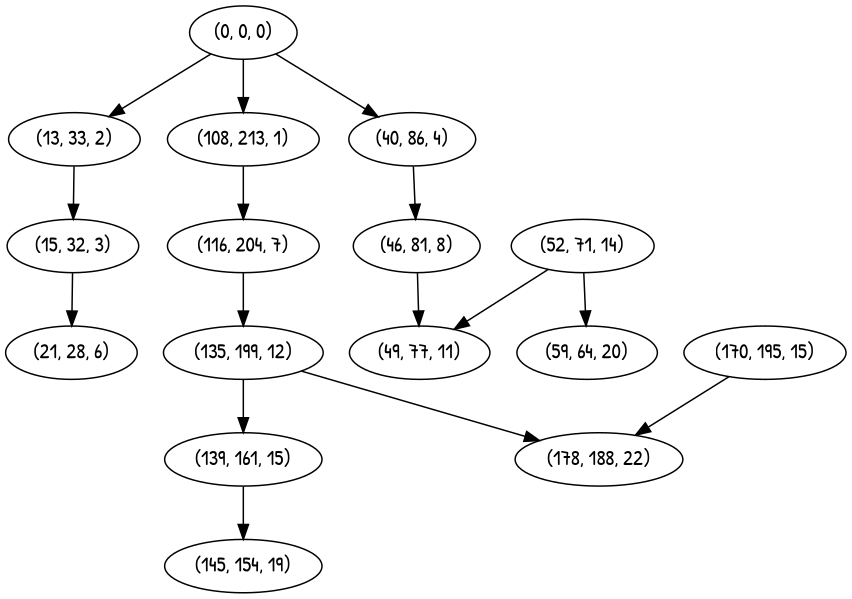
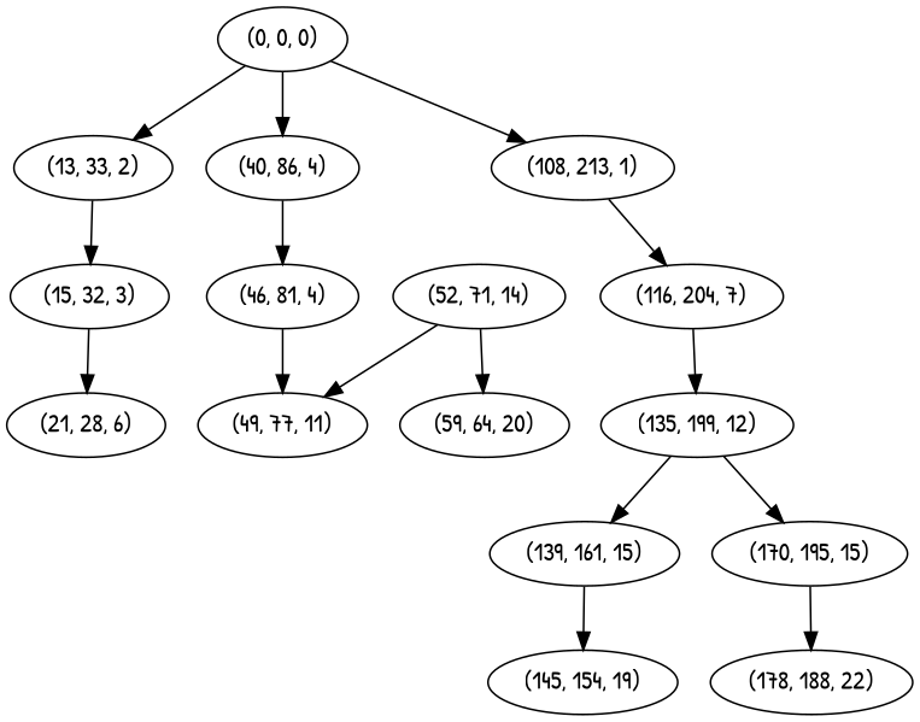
  digraph {
    fontname="Patrick Hand"
    node [fontname="Patrick Hand"]
    edge [fontname="Patrick Hand"]
    "(0, 0, 0)"
    "(13, 33, 2)"
    "(40, 86, 4)"
    "(108, 213, 1)"
    "(15, 32, 3)"
-   "(46, 81, 8)"
+   "(46, 81, 8)" [label="(46, 81, 4)"]
    "(116, 204, 7)"
    "(21, 28, 6)"
    "(49, 77, 11)"
    "(52, 71, 14)"
    "(59, 64, 20)"
    "(135, 199, 12)"
    "(139, 161, 15)"
    "(170, 195, 15)"
    "(145, 154, 19)"
    "(178, 188, 22)"
    "(0, 0, 0)" -> "(13, 33, 2)"
    "(0, 0, 0)" -> "(40, 86, 4)"
    "(0, 0, 0)" -> "(108, 213, 1)"
    "(13, 33, 2)" -> "(15, 32, 3)"
    "(40, 86, 4)" -> "(46, 81, 8)"
    "(108, 213, 1)" -> "(116, 204, 7)"
    "(15, 32, 3)" -> "(21, 28, 6)"
    "(46, 81, 8)" -> "(49, 77, 11)"
    "(116, 204, 7)" -> "(135, 199, 12)"
    "(52, 71, 14)" -> "(49, 77, 11)"
    "(52, 71, 14)" -> "(59, 64, 20)"
    "(135, 199, 12)" -> "(139, 161, 15)"
-   "(135, 199, 12)" -> "(178, 188, 22)"
+   "(135, 199, 12)" -> "(170, 195, 15)"
    "(139, 161, 15)" -> "(145, 154, 19)"
    "(170, 195, 15)" -> "(178, 188, 22)"
  }
